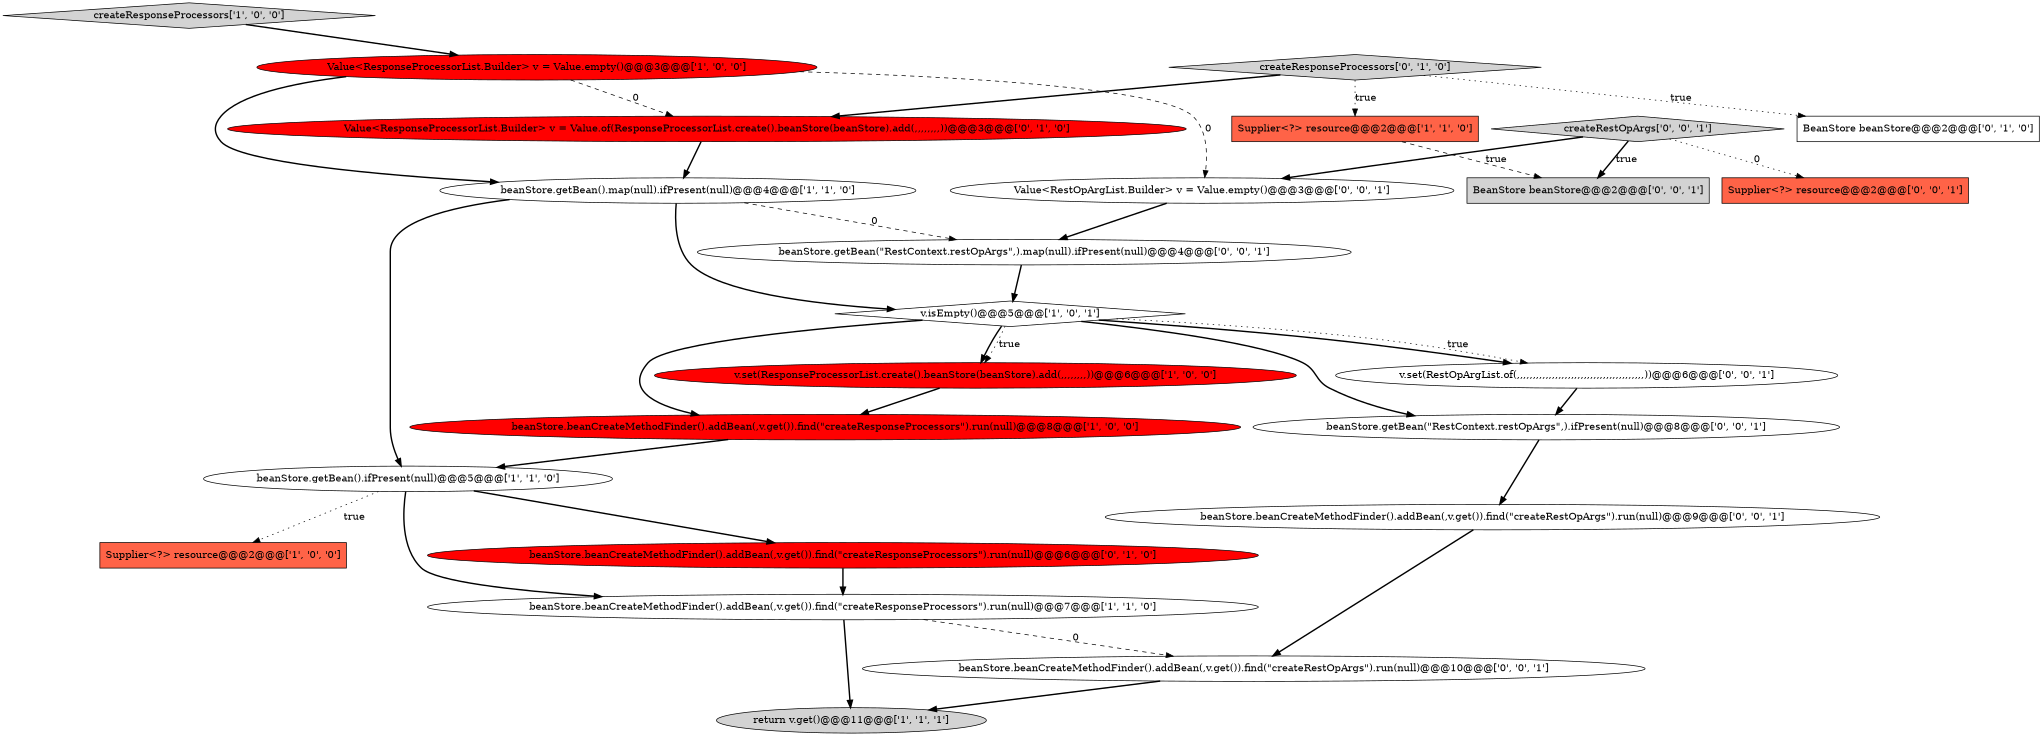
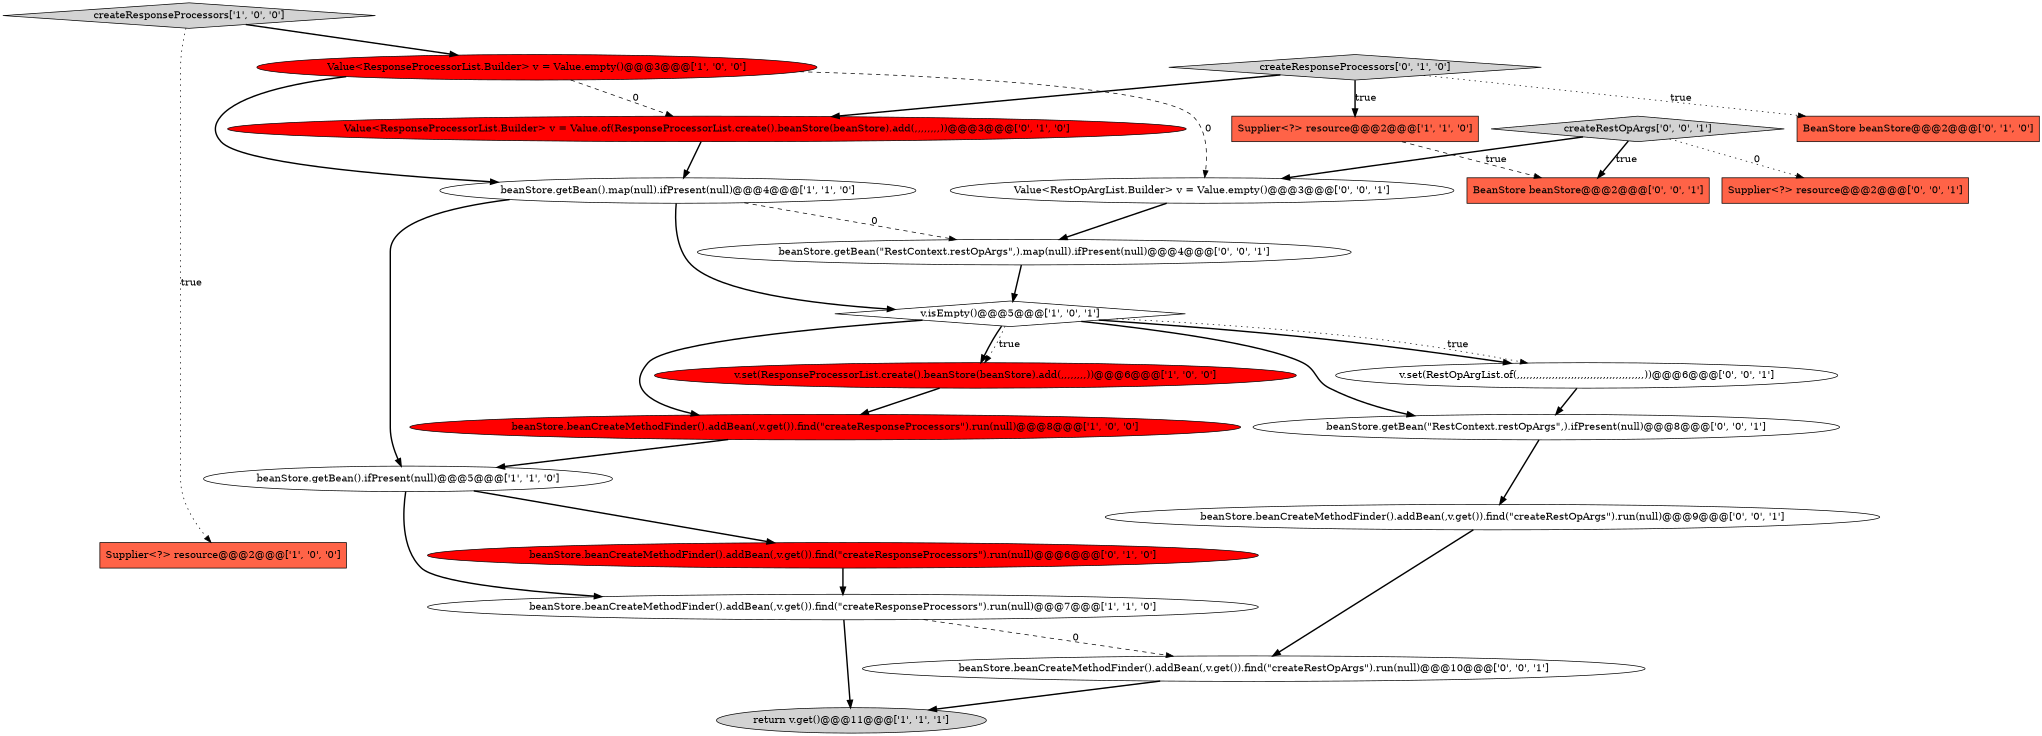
  digraph {
    node [fillcolor=white shape=ellipse style=filled]
    edge [style=bold]
    n1 [fillcolor=lightgray label="createResponseProcessors['1', '0', '0']" shape=diamond]
    n2 [fillcolor=tomato label="Supplier<?> resource@@@2@@@['1', '0', '0']" shape=box]
    n3 [fillcolor=red label="Value<ResponseProcessorList.Builder> v = Value.empty()@@@3@@@['1', '0', '0']"]
    n4 [fillcolor=tomato label="Supplier<?> resource@@@2@@@['1', '1', '0']" shape=box]
-   n5 [fillcolor=lightgray label="BeanStore beanStore@@@2@@@['0', '0', '1']" shape=box]
+   n5 [fillcolor=tomato label="BeanStore beanStore@@@2@@@['0', '0', '1']" shape=box]
    n6 [fillcolor=red label="Value<ResponseProcessorList.Builder> v = Value.of(ResponseProcessorList.create().beanStore(beanStore).add(,,,,,,,,))@@@3@@@['0', '1', '0']"]
    n7 [label="beanStore.getBean().map(null).ifPresent(null)@@@4@@@['1', '1', '0']"]
    n8 [label="Value<RestOpArgList.Builder> v = Value.empty()@@@3@@@['0', '0', '1']"]
    n9 [fillcolor=lightgray label="createResponseProcessors['0', '1', '0']" shape=diamond]
-   n10 [label="BeanStore beanStore@@@2@@@['0', '1', '0']" shape=box]
+   n10 [fillcolor=tomato label="BeanStore beanStore@@@2@@@['0', '1', '0']" shape=box]
    n11 [label="beanStore.getBean().ifPresent(null)@@@5@@@['1', '1', '0']"]
    n12 [label="beanStore.beanCreateMethodFinder().addBean(,v.get()).find(\"createResponseProcessors\").run(null)@@@7@@@['1', '1', '0']"]
    n13 [fillcolor=red label="beanStore.beanCreateMethodFinder().addBean(,v.get()).find(\"createResponseProcessors\").run(null)@@@6@@@['0', '1', '0']"]
    n14 [label="beanStore.beanCreateMethodFinder().addBean(,v.get()).find(\"createRestOpArgs\").run(null)@@@10@@@['0', '0', '1']"]
    n15 [fillcolor=lightgray label="return v.get()@@@11@@@['1', '1', '1']"]
    n16 [label="v.isEmpty()@@@5@@@['1', '0', '1']" shape=diamond]
    n17 [label="beanStore.getBean(\"RestContext.restOpArgs\",).map(null).ifPresent(null)@@@4@@@['0', '0', '1']"]
    n18 [label="v.set(RestOpArgList.of(,,,,,,,,,,,,,,,,,,,,,,,,,,,,,,,,,,,,,,,,))@@@6@@@['0', '0', '1']"]
    n19 [fillcolor=red label="v.set(ResponseProcessorList.create().beanStore(beanStore).add(,,,,,,,,))@@@6@@@['1', '0', '0']"]
    n20 [fillcolor=red label="beanStore.beanCreateMethodFinder().addBean(,v.get()).find(\"createResponseProcessors\").run(null)@@@8@@@['1', '0', '0']"]
    n21 [label="beanStore.getBean(\"RestContext.restOpArgs\",).ifPresent(null)@@@8@@@['0', '0', '1']"]
    n22 [label="beanStore.beanCreateMethodFinder().addBean(,v.get()).find(\"createRestOpArgs\").run(null)@@@9@@@['0', '0', '1']"]
    n23 [fillcolor=lightgray label="createRestOpArgs['0', '0', '1']" shape=diamond]
    n24 [fillcolor=tomato label="Supplier<?> resource@@@2@@@['0', '0', '1']" shape=box]
-   n11 -> n2 [label=true style=dotted]
+   n1 -> n2 [label=true style=dotted]
    n1 -> n3
    n3 -> n6 [label=0 style=dashed]
    n3 -> n7
    n3 -> n8 [label=0 style=dashed]
    n4 -> n5 [label=true style=dashed]
    n6 -> n7
    n7 -> n11
    n7 -> n16
    n7 -> n17 [label=0 style=dashed]
    n8 -> n17
-   n9 -> n4 [label=true style=dotted]
+   n9 -> n4 [label=true]
    n9 -> n6
    n9 -> n10 [label=true style=dotted]
    n11 -> n12
    n11 -> n13
    n12 -> n14 [label=0 style=dashed]
    n12 -> n15
    n13 -> n12
    n14 -> n15
    n16 -> n18
    n16 -> n18 [label=true style=dotted]
    n16 -> n19
    n16 -> n19 [label=true style=dotted]
    n16 -> n20
    n16 -> n21
    n17 -> n16
    n18 -> n21
    n19 -> n20
    n20 -> n11
    n21 -> n22
    n22 -> n14
    n23 -> n5 [label=true]
    n23 -> n8
    n23 -> n24 [label=0 style=dotted]
  }
